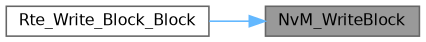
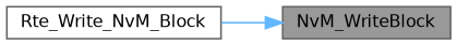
  digraph {
    rankdir=RL
    node [fontname=Helvetica fontsize=10 shape=box style=filled]
    n1 [color=gray40 fillcolor=grey60 fontcolor=black height=0.2 label=NvM_WriteBlock width=0.4]
-   n2 [color=grey40 fillcolor=white height=0.2 label=Rte_Write_Block_Block width=0.4]
+   n2 [color=grey40 fillcolor=white height=0.2 label=Rte_Write_NvM_Block width=0.4]
    n1 -> n2 [color=steelblue1 dir=back fontname=Helvetica fontsize=10 labelfontname=Helvetica labelfontsize=10 style=solid]
  }
